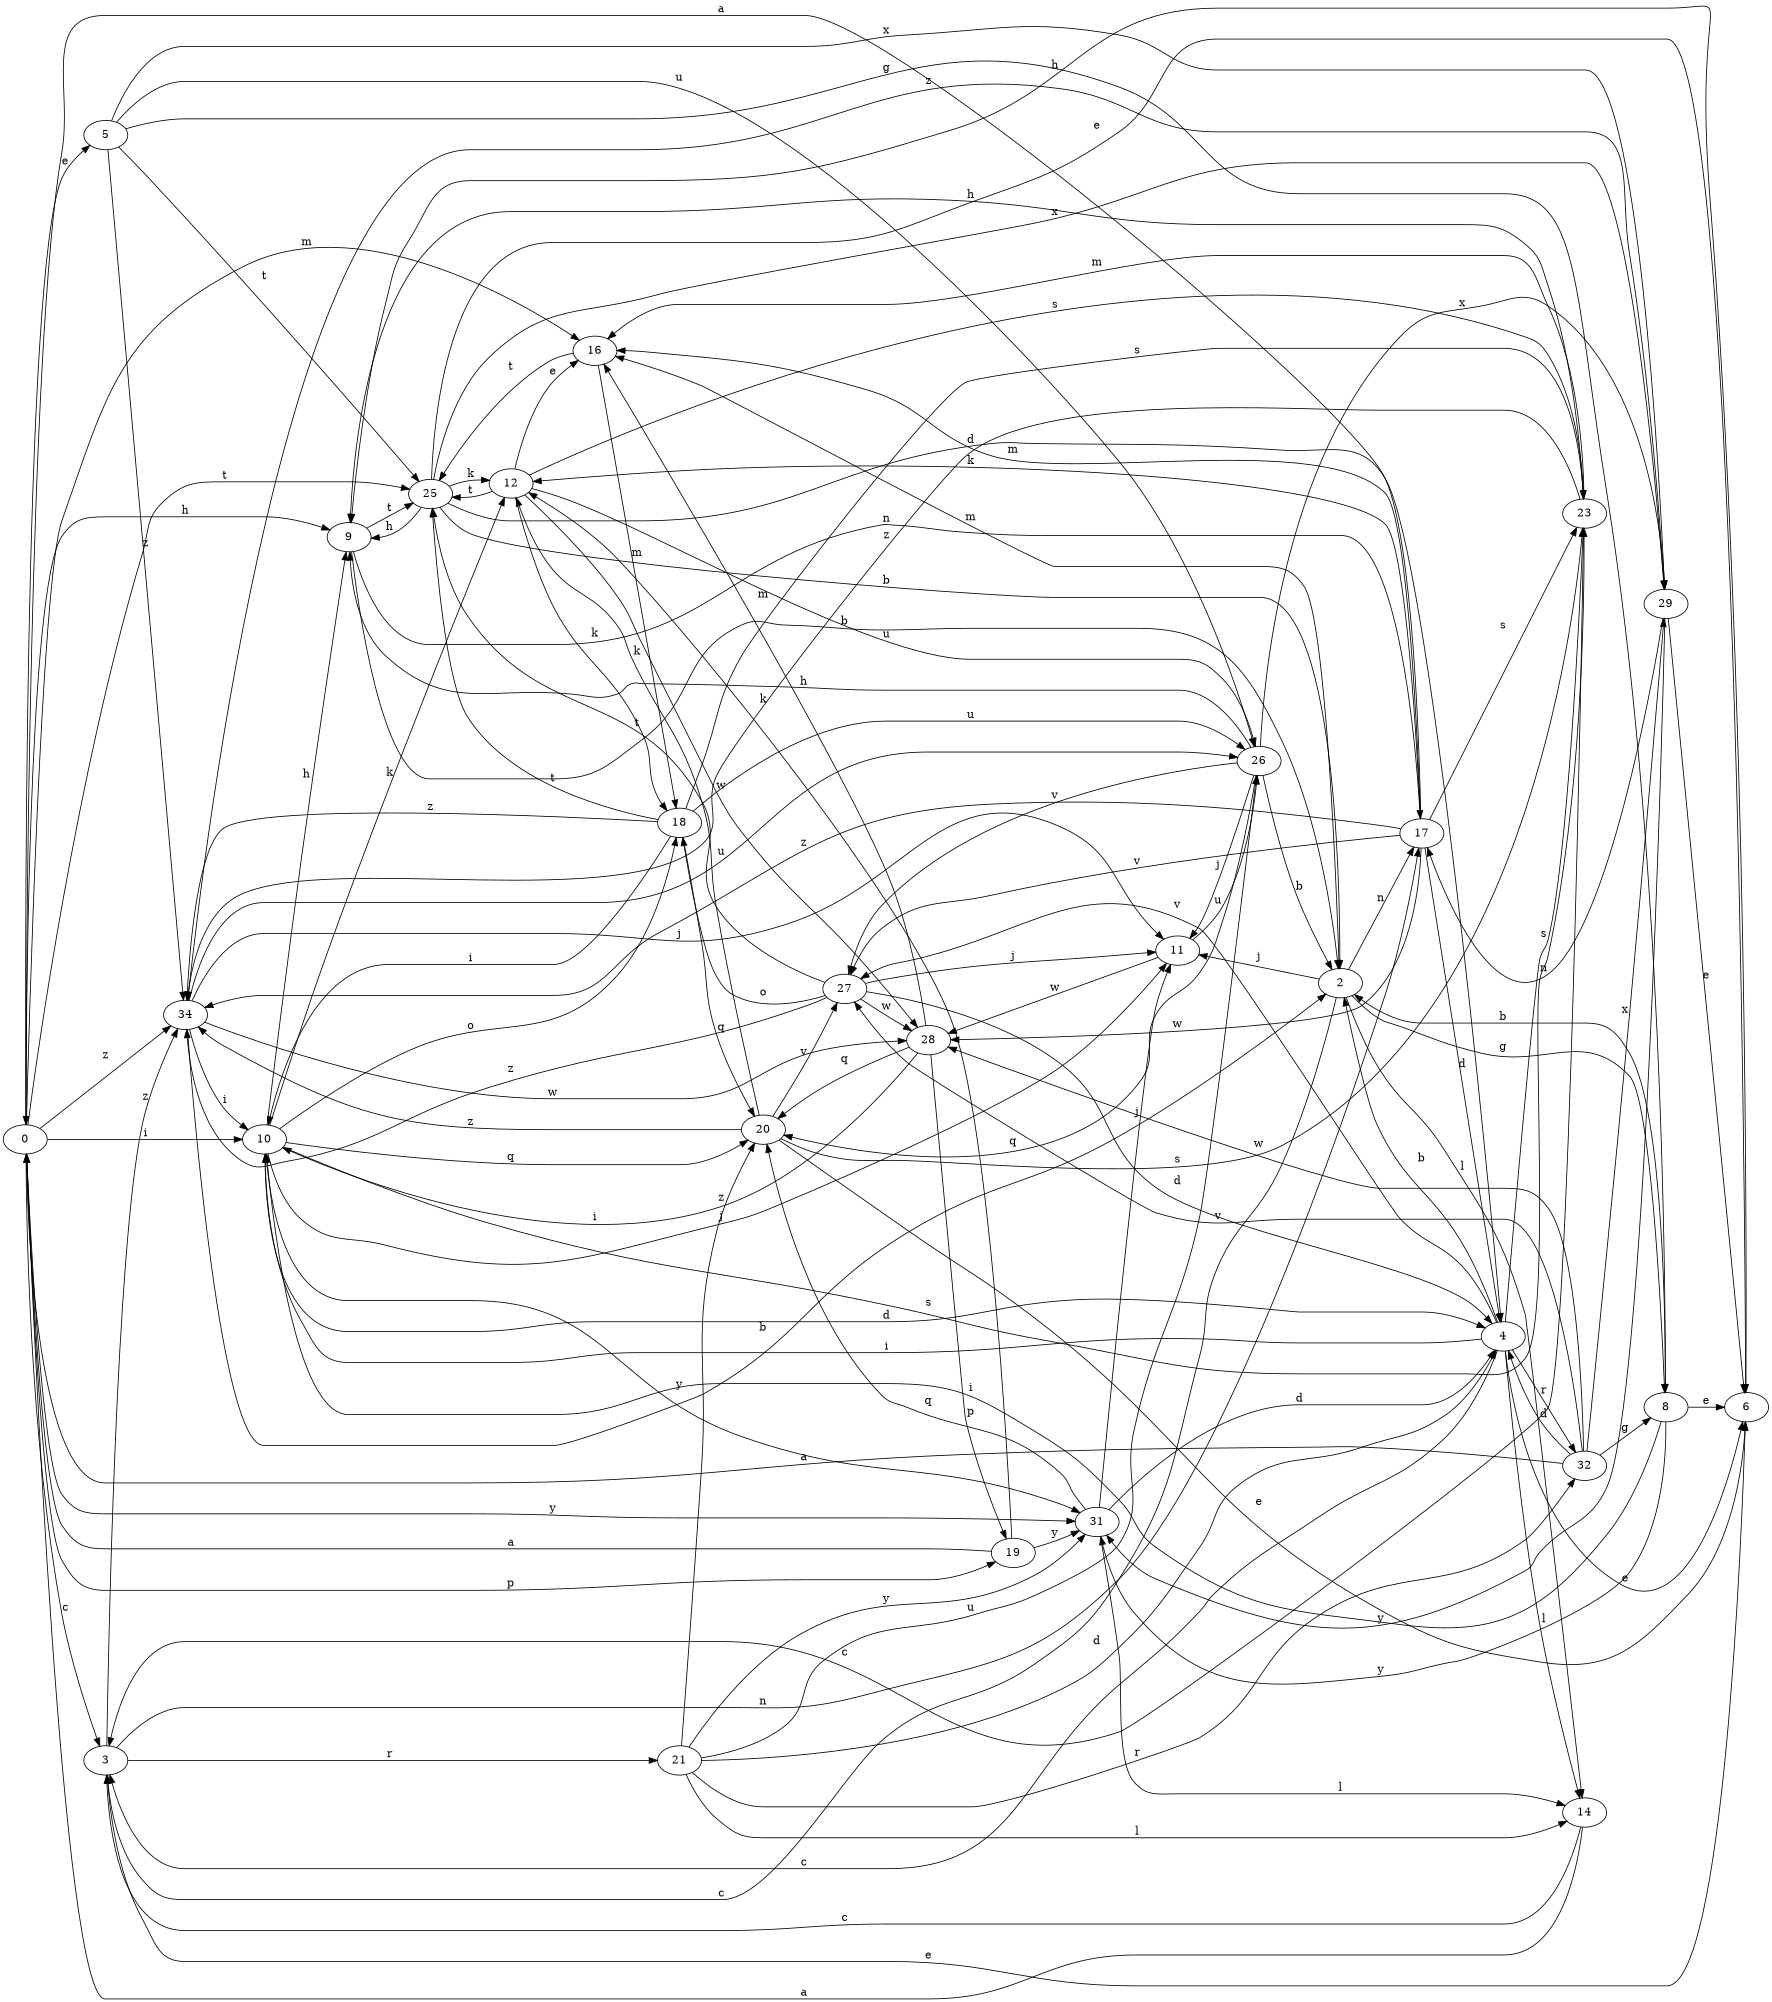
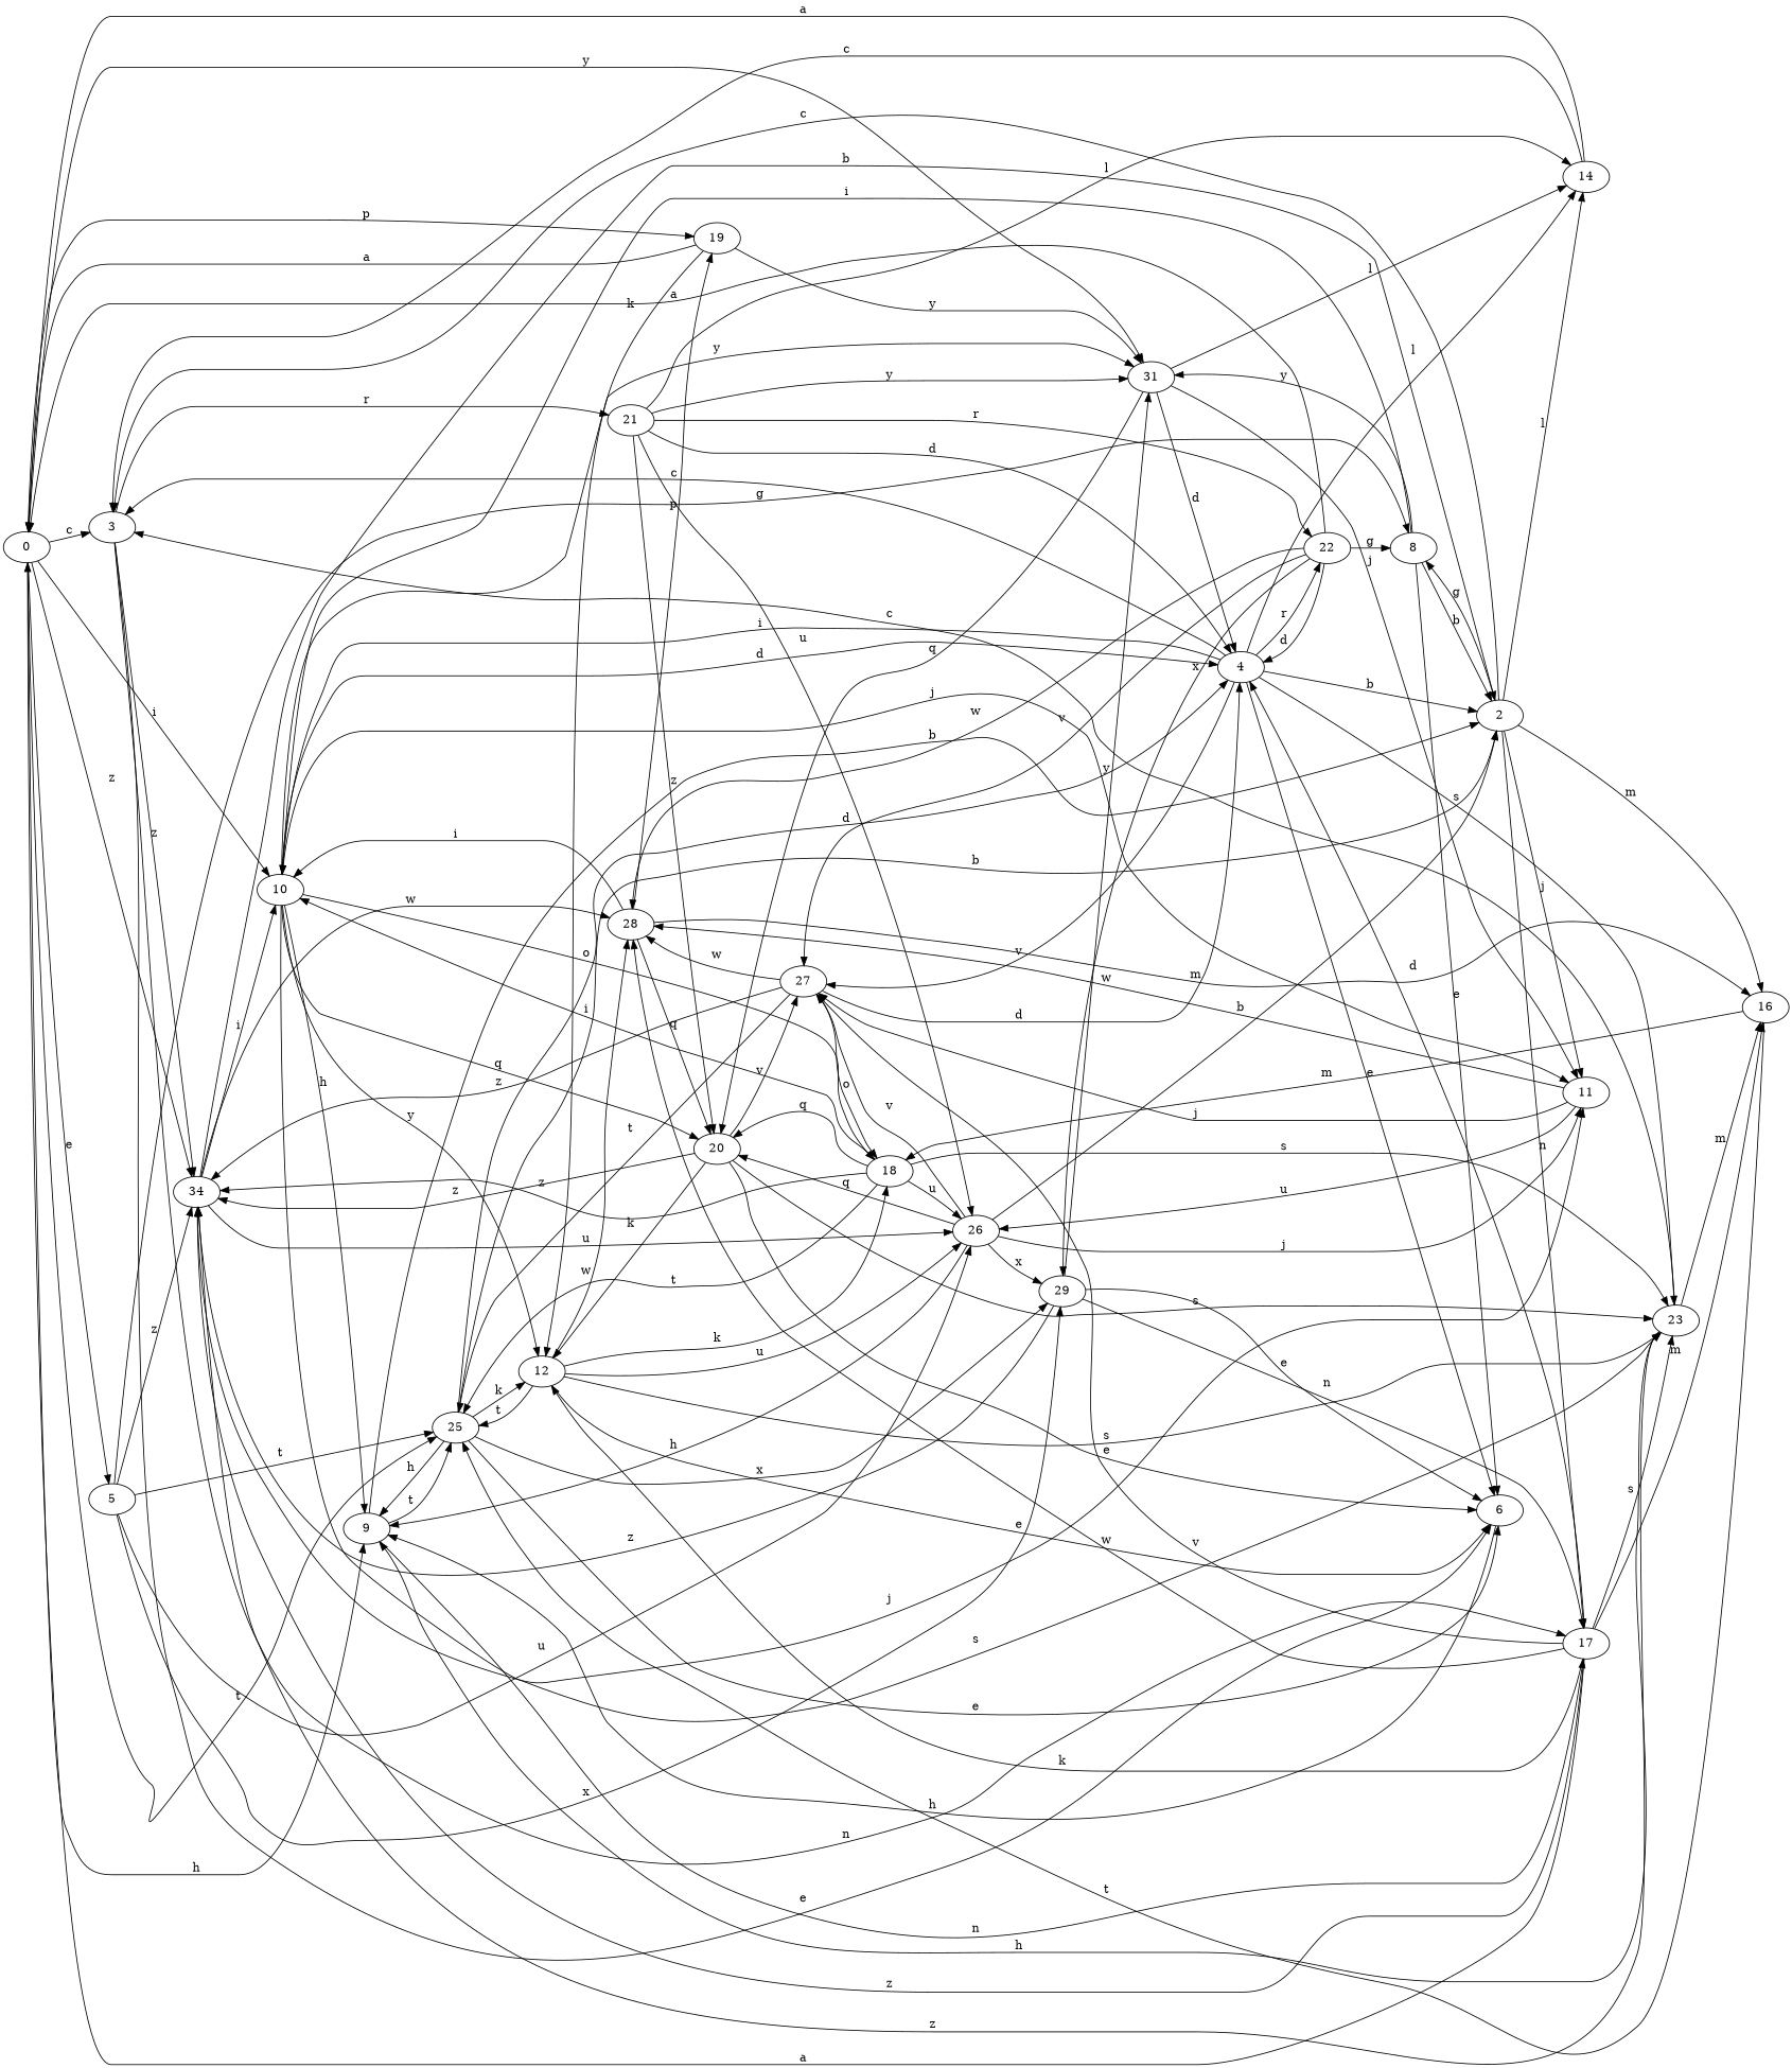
  strict digraph {
    rankdir=LR
    0
    3
    5
    9
    10
    16
    19
    25
    31
    34
    17
    6
    21
    8
    26
    29
    2
    11
    4
    23
    20
    12
    18
    14
    28
    27
-   22 [label=32]
+   22
    0 -> 3 [label=c]
    0 -> 5 [label=e]
    0 -> 9 [label=h]
    0 -> 10 [label=i]
-   0 -> 16 [label=m]
    0 -> 19 [label=p]
    0 -> 25 [label=t]
    0 -> 31 [label=y]
    0 -> 34 [label=z]
    3 -> 34 [label=z]
    3 -> 17 [label=n]
    3 -> 6 [label=e]
    3 -> 21 [label=r]
    5 -> 25 [label=t]
    5 -> 34 [label=z]
    5 -> 8 [label=g]
    5 -> 26 [label=u]
    5 -> 29 [label=x]
    9 -> 25 [label=t]
    9 -> 17 [label=n]
    9 -> 2 [label=b]
    10 -> 9 [label=h]
    10 -> 31 [label=y]
    10 -> 11 [label=j]
    10 -> 4 [label=d]
    10 -> 23 [label=s]
    10 -> 20 [label=q]
-   10 -> 12 [label=k]
+   10 -> 12 [label=y]
    10 -> 18 [label=o]
    16 -> 25 [label=t]
    16 -> 18 [label=m]
    19 -> 0 [label=a]
    19 -> 31 [label=y]
    19 -> 12 [label=k]
    25 -> 9 [label=h]
    25 -> 6 [label=e]
    25 -> 29 [label=x]
    25 -> 2 [label=b]
    25 -> 4 [label=d]
    25 -> 12 [label=k]
    31 -> 11 [label=j]
    31 -> 4 [label=d]
    31 -> 20 [label=q]
    31 -> 14 [label=l]
    34 -> 10 [label=i]
    34 -> 26 [label=u]
    34 -> 2 [label=b]
    34 -> 11 [label=j]
    34 -> 28 [label=w]
    17 -> 0 [label=a]
    17 -> 16 [label=m]
    17 -> 34 [label=z]
    17 -> 4 [label=d]
    17 -> 23 [label=s]
    17 -> 12 [label=k]
    17 -> 28 [label=w]
    17 -> 27 [label=v]
    6 -> 9 [label=h]
    21 -> 31 [label=y]
    21 -> 26 [label=u]
    21 -> 4 [label=d]
    21 -> 20 [label=z]
    21 -> 14 [label=l]
    21 -> 22 [label=r]
    8 -> 10 [label=i]
    8 -> 31 [label=y]
    8 -> 6 [label=e]
    8 -> 2 [label=b]
    26 -> 9 [label=h]
    26 -> 29 [label=x]
    26 -> 2 [label=b]
    26 -> 11 [label=j]
    26 -> 20 [label=q]
    26 -> 27 [label=v]
    29 -> 31 [label=y]
    29 -> 34 [label=z]
    29 -> 17 [label=n]
    29 -> 6 [label=e]
    2 -> 3 [label=c]
    2 -> 16 [label=m]
    2 -> 17 [label=n]
    2 -> 8 [label=g]
    2 -> 11 [label=j]
    2 -> 14 [label=l]
    11 -> 26 [label=u]
    11 -> 28 [label=w]
    4 -> 3 [label=c]
    4 -> 10 [label=i]
    4 -> 6 [label=e]
    4 -> 2 [label=b]
    4 -> 23 [label=s]
    4 -> 14 [label=l]
    4 -> 27 [label=v]
    4 -> 22 [label=r]
    23 -> 3 [label=c]
    23 -> 9 [label=h]
    23 -> 16 [label=m]
    23 -> 34 [label=z]
    20 -> 34 [label=z]
    20 -> 6 [label=e]
    20 -> 23 [label=s]
    20 -> 12 [label=k]
    20 -> 27 [label=v]
    12 -> 25 [label=t]
-   12 -> 16 [label=e]
+   12 -> 6 [label=e]
    12 -> 26 [label=u]
    12 -> 23 [label=s]
    12 -> 18 [label=k]
    12 -> 28 [label=w]
    18 -> 10 [label=i]
    18 -> 25 [label=t]
    18 -> 34 [label=z]
    18 -> 26 [label=u]
    18 -> 23 [label=s]
    18 -> 20 [label=q]
    14 -> 0 [label=a]
    14 -> 3 [label=c]
    28 -> 10 [label=i]
    28 -> 16 [label=m]
    28 -> 19 [label=p]
    28 -> 20 [label=q]
    27 -> 25 [label=t]
    27 -> 34 [label=z]
-   27 -> 11 [label=j]
+   11 -> 27 [label=j]
    27 -> 4 [label=d]
    27 -> 18 [label=o]
    27 -> 28 [label=w]
    22 -> 0 [label=a]
    22 -> 8 [label=g]
    22 -> 29 [label=x]
    22 -> 4 [label=d]
    22 -> 28 [label=w]
    22 -> 27 [label=v]
  }
